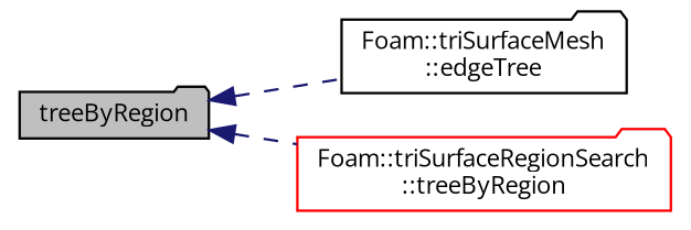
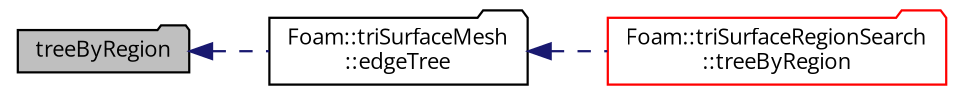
  digraph {
    fontname="Open Sans"
    rankdir=LR
    node [color=black fontname="Open Sans" fontsize=10 shape=folder]
    edge [color=midnightblue dir=back fontname="Open Sans" fontsize=10 labelfontname=Helvetica labelfontsize=10 style=dashed]
    n1 [fillcolor=grey75 fontcolor=black height=0.2 label=treeByRegion style=filled width=0.4]
    n2 [height=0.2 label="Foam::triSurfaceMesh\l::edgeTree" width=0.4]
    n3 [color=red height=0.2 label="Foam::triSurfaceRegionSearch\l::treeByRegion" width=0.4]
    n1 -> n2
-   n1 -> n3
+   n2 -> n3
  }
